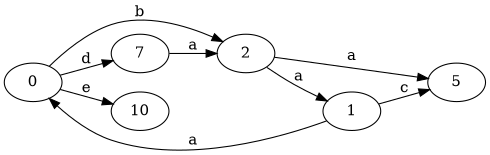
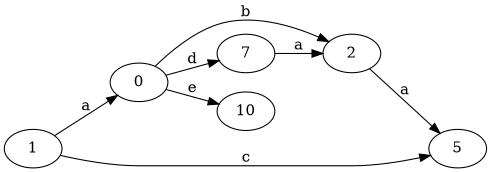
  strict digraph {
    rankdir=LR
    0
    2
    7
    10
    1
    5
    0 -> 2 [label=b]
    0 -> 7 [label=d]
    0 -> 10 [label=e]
-   2 -> 1 [label=a]
    2 -> 5 [label=a]
    7 -> 2 [label=a]
    1 -> 0 [label=a]
    1 -> 5 [label=c]
  }
